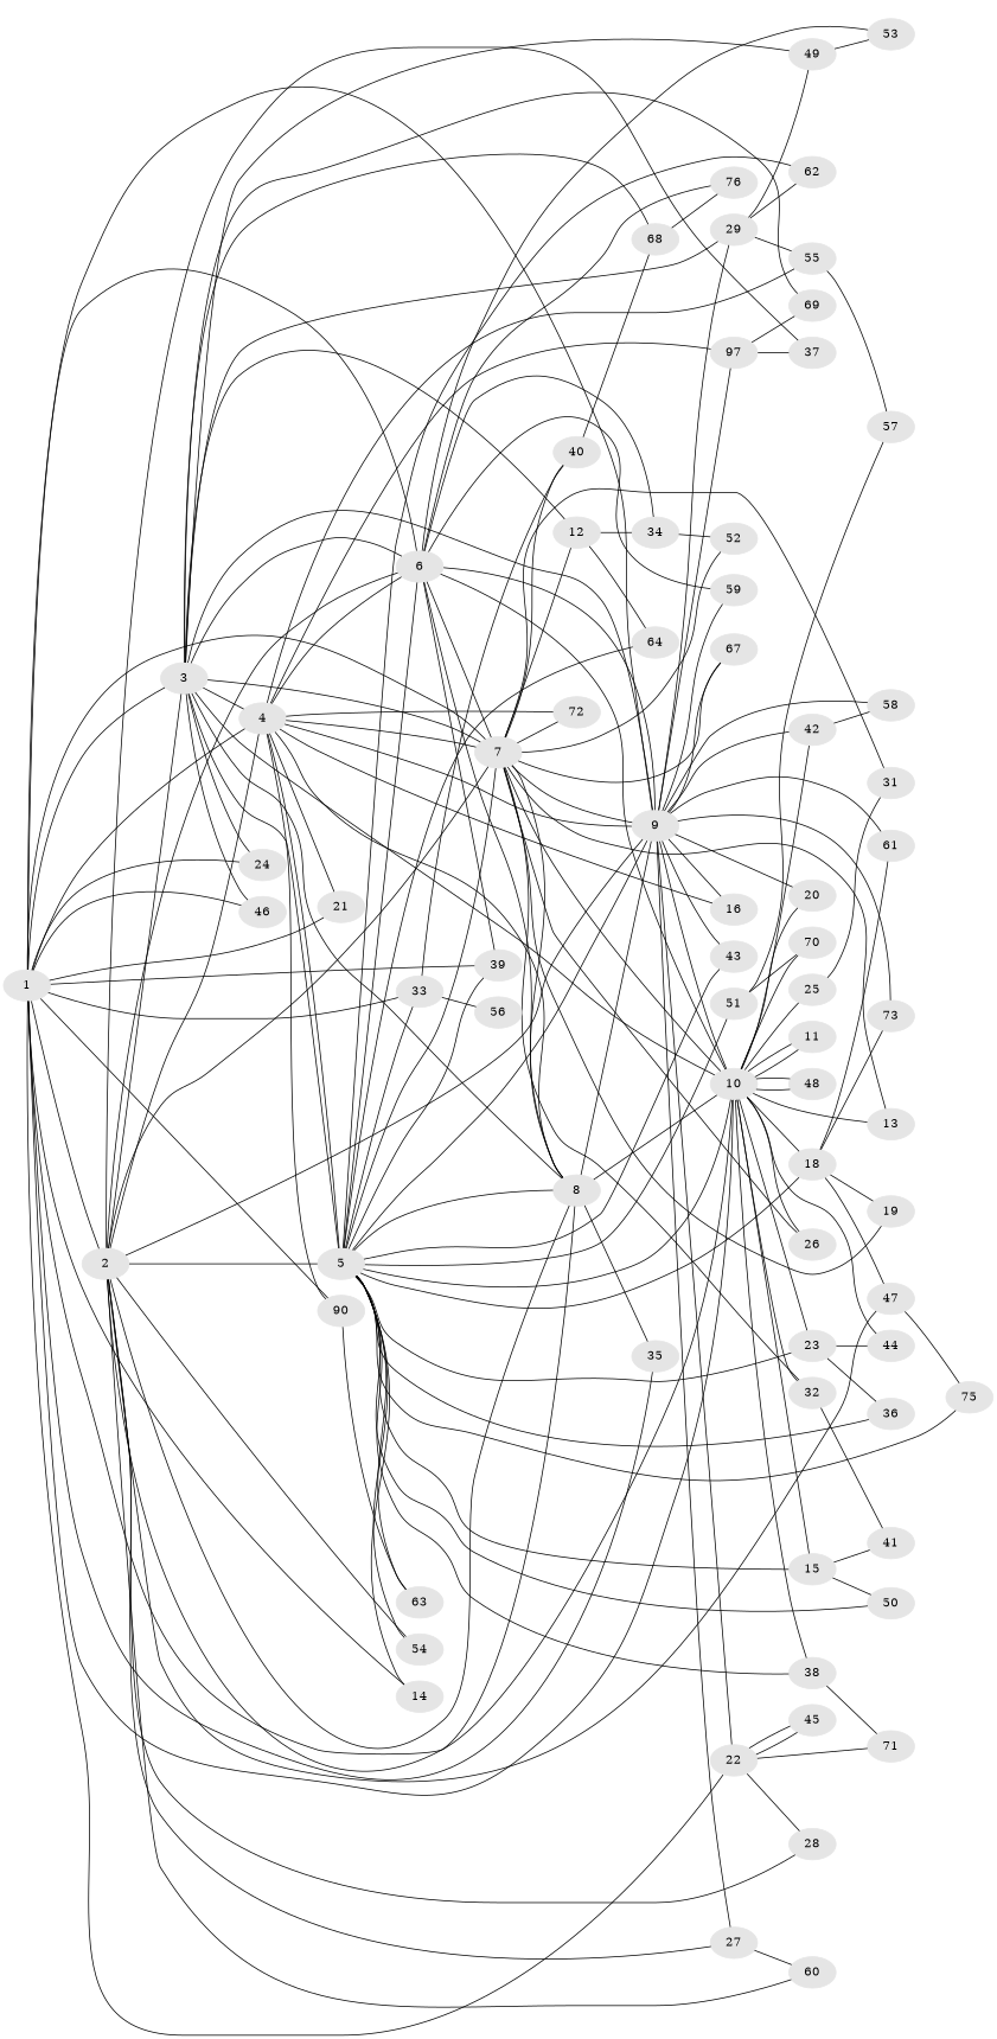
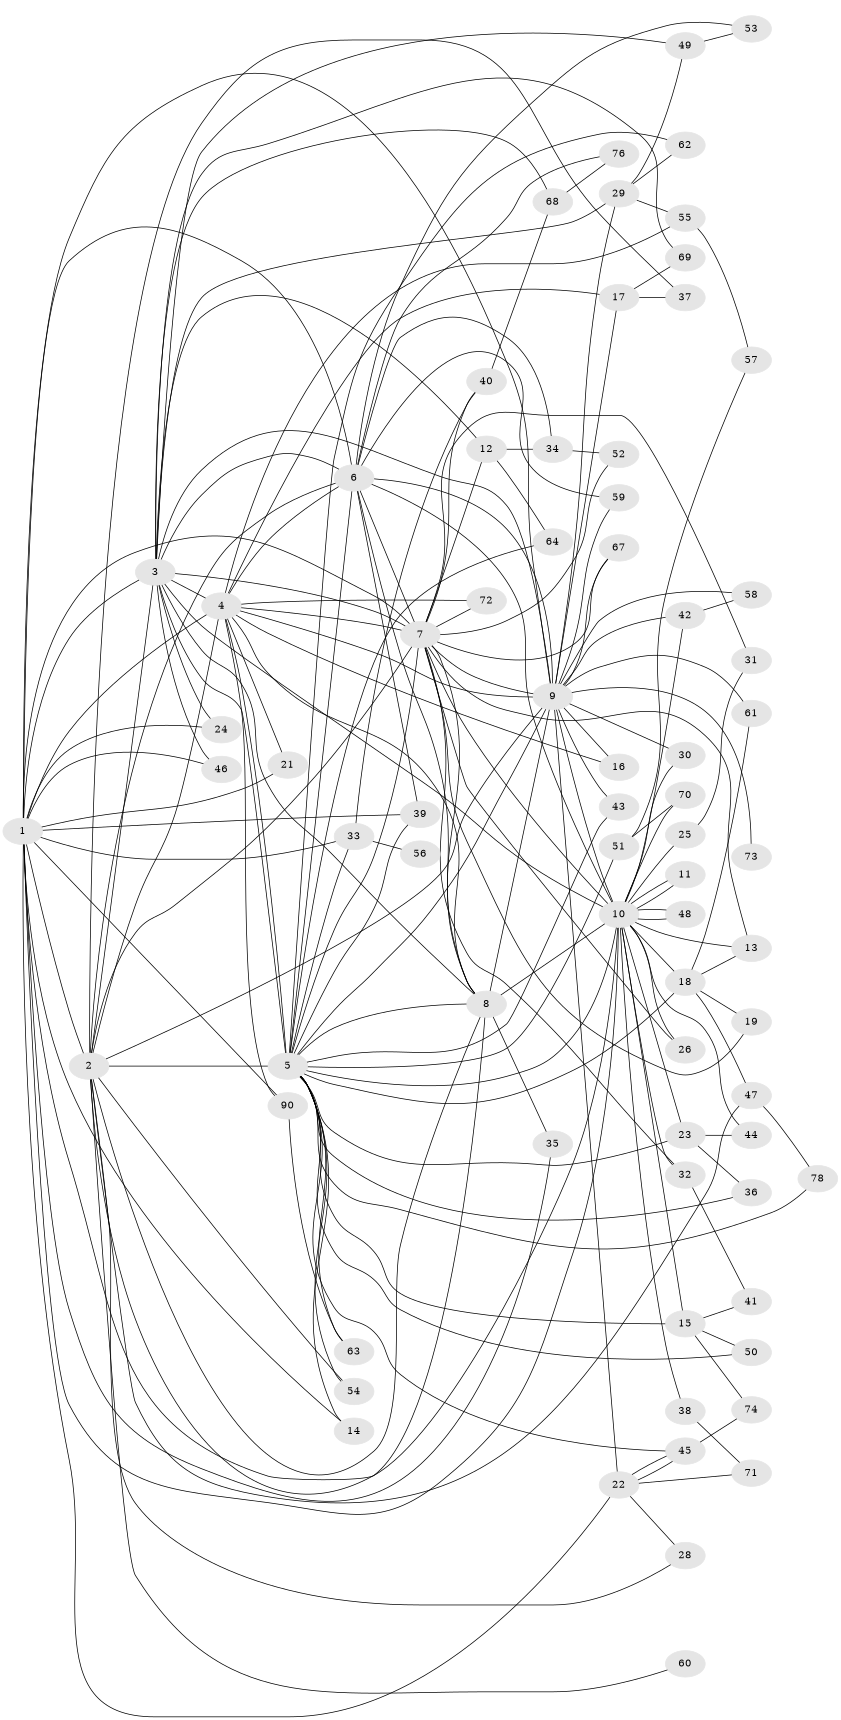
  graph {
    rankdir=LR
    node [color=gray90 style=filled]
    1
    2
    3
    4
    6
    7
    8
    9
    10
    14
    n11 [label=90]
    21
    22
    24
    33
    35
    46
    39
    5
-   27
    28
    37
    47
    54
    60
    12
    29
    49
    68
    69
    16
-   17 [label=97]
+   17
    55
    72
    15
    18
    23
    36
    38
    43
    50
    51
    62
    63
    64
-   75
+   75 [label=78]
    34
    53
    59
    76
    13
    19
    26
    31
    32
    40
    52
    67
-   30 [label=20]
+   30
    42
    58
    61
    73
    25
    11
    44
    48
    70
    45
    71
    56
    57
    41
+   74
    1 -- 2
    1 -- 3
    1 -- 4
    1 -- 6
    1 -- 7
    1 -- 8
    1 -- 9
    1 -- 10
    1 -- 14
    1 -- n11
    1 -- 21
    1 -- 22
    1 -- 24
    1 -- 33
    1 -- 35
    1 -- 46
    1 -- 39
    2 -- 3
    2 -- 4
    2 -- 6
    2 -- 7
    2 -- 8
    2 -- 9
    2 -- 10
    2 -- 5
-   2 -- 27
    2 -- 28
    2 -- 37
    2 -- 47
    2 -- 54
    2 -- 60
    3 -- 4
    3 -- 6
    3 -- 7
    3 -- 8
    3 -- 9
    3 -- 10
    3 -- 24
    3 -- 46
    3 -- 5
    3 -- 12
    3 -- 29
    3 -- 49
    3 -- 68
    3 -- 69
    4 -- 6
    4 -- 7
    4 -- 8
    4 -- 9
    4 -- n11
    4 -- 21
    4 -- 5
    4 -- 16
    4 -- 17
    4 -- 55
    4 -- 72
    6 -- 7
    6 -- 8
    6 -- 9
    6 -- 10
    6 -- 39
    6 -- 34
    6 -- 53
    6 -- 59
    6 -- 76
    7 -- 8
    7 -- 9
    7 -- 10
    7 -- 12
    7 -- 72
    7 -- 13
    7 -- 19
    7 -- 26
    7 -- 31
    7 -- 32
    7 -- 40
    7 -- 52
    7 -- 67
    8 -- 9
    8 -- 10
    8 -- 35
    9 -- 10
    9 -- 22
-   9 -- 27
    9 -- 29
    9 -- 16
    9 -- 17
    9 -- 43
    9 -- 59
    9 -- 67
    9 -- 30
    9 -- 42
    9 -- 58
    9 -- 61
    9 -- 73
    10 -- 15
    10 -- 18
    10 -- 23
    10 -- 38
    10 -- 13
    10 -- 26
    10 -- 32
    10 -- 30
    10 -- 42
    10 -- 25
    10 -- 11
    10 -- 11
    10 -- 44
    10 -- 48
    10 -- 48
    10 -- 70
    n11 -- 63
    22 -- 28
    22 -- 45
    22 -- 45
    22 -- 71
    33 -- 40
    33 -- 56
    5 -- 6
    5 -- 7
    5 -- 8
    5 -- 9
    5 -- 10
    5 -- 14
    5 -- 33
    5 -- 39
    5 -- 54
    5 -- 15
    5 -- 18
    5 -- 23
    5 -- 36
-   5 -- 38
+   5 -- 45
    5 -- 43
    5 -- 50
    5 -- 51
    5 -- 62
    5 -- 63
    5 -- 64
    5 -- 75
-   27 -- 60
    47 -- 75
    12 -- 64
    12 -- 34
    29 -- 49
    29 -- 55
    29 -- 62
    49 -- 53
    68 -- 76
    17 -- 37
    17 -- 69
    55 -- 57
    15 -- 50
    15 -- 41
+   15 -- 74
    18 -- 47
    18 -- 19
    18 -- 61
-   18 -- 73
+   18 -- 13
    23 -- 36
    23 -- 44
    38 -- 71
    51 -- 70
    51 -- 57
    34 -- 52
    32 -- 41
    40 -- 68
    42 -- 58
    25 -- 31
+   45 -- 74
  }
